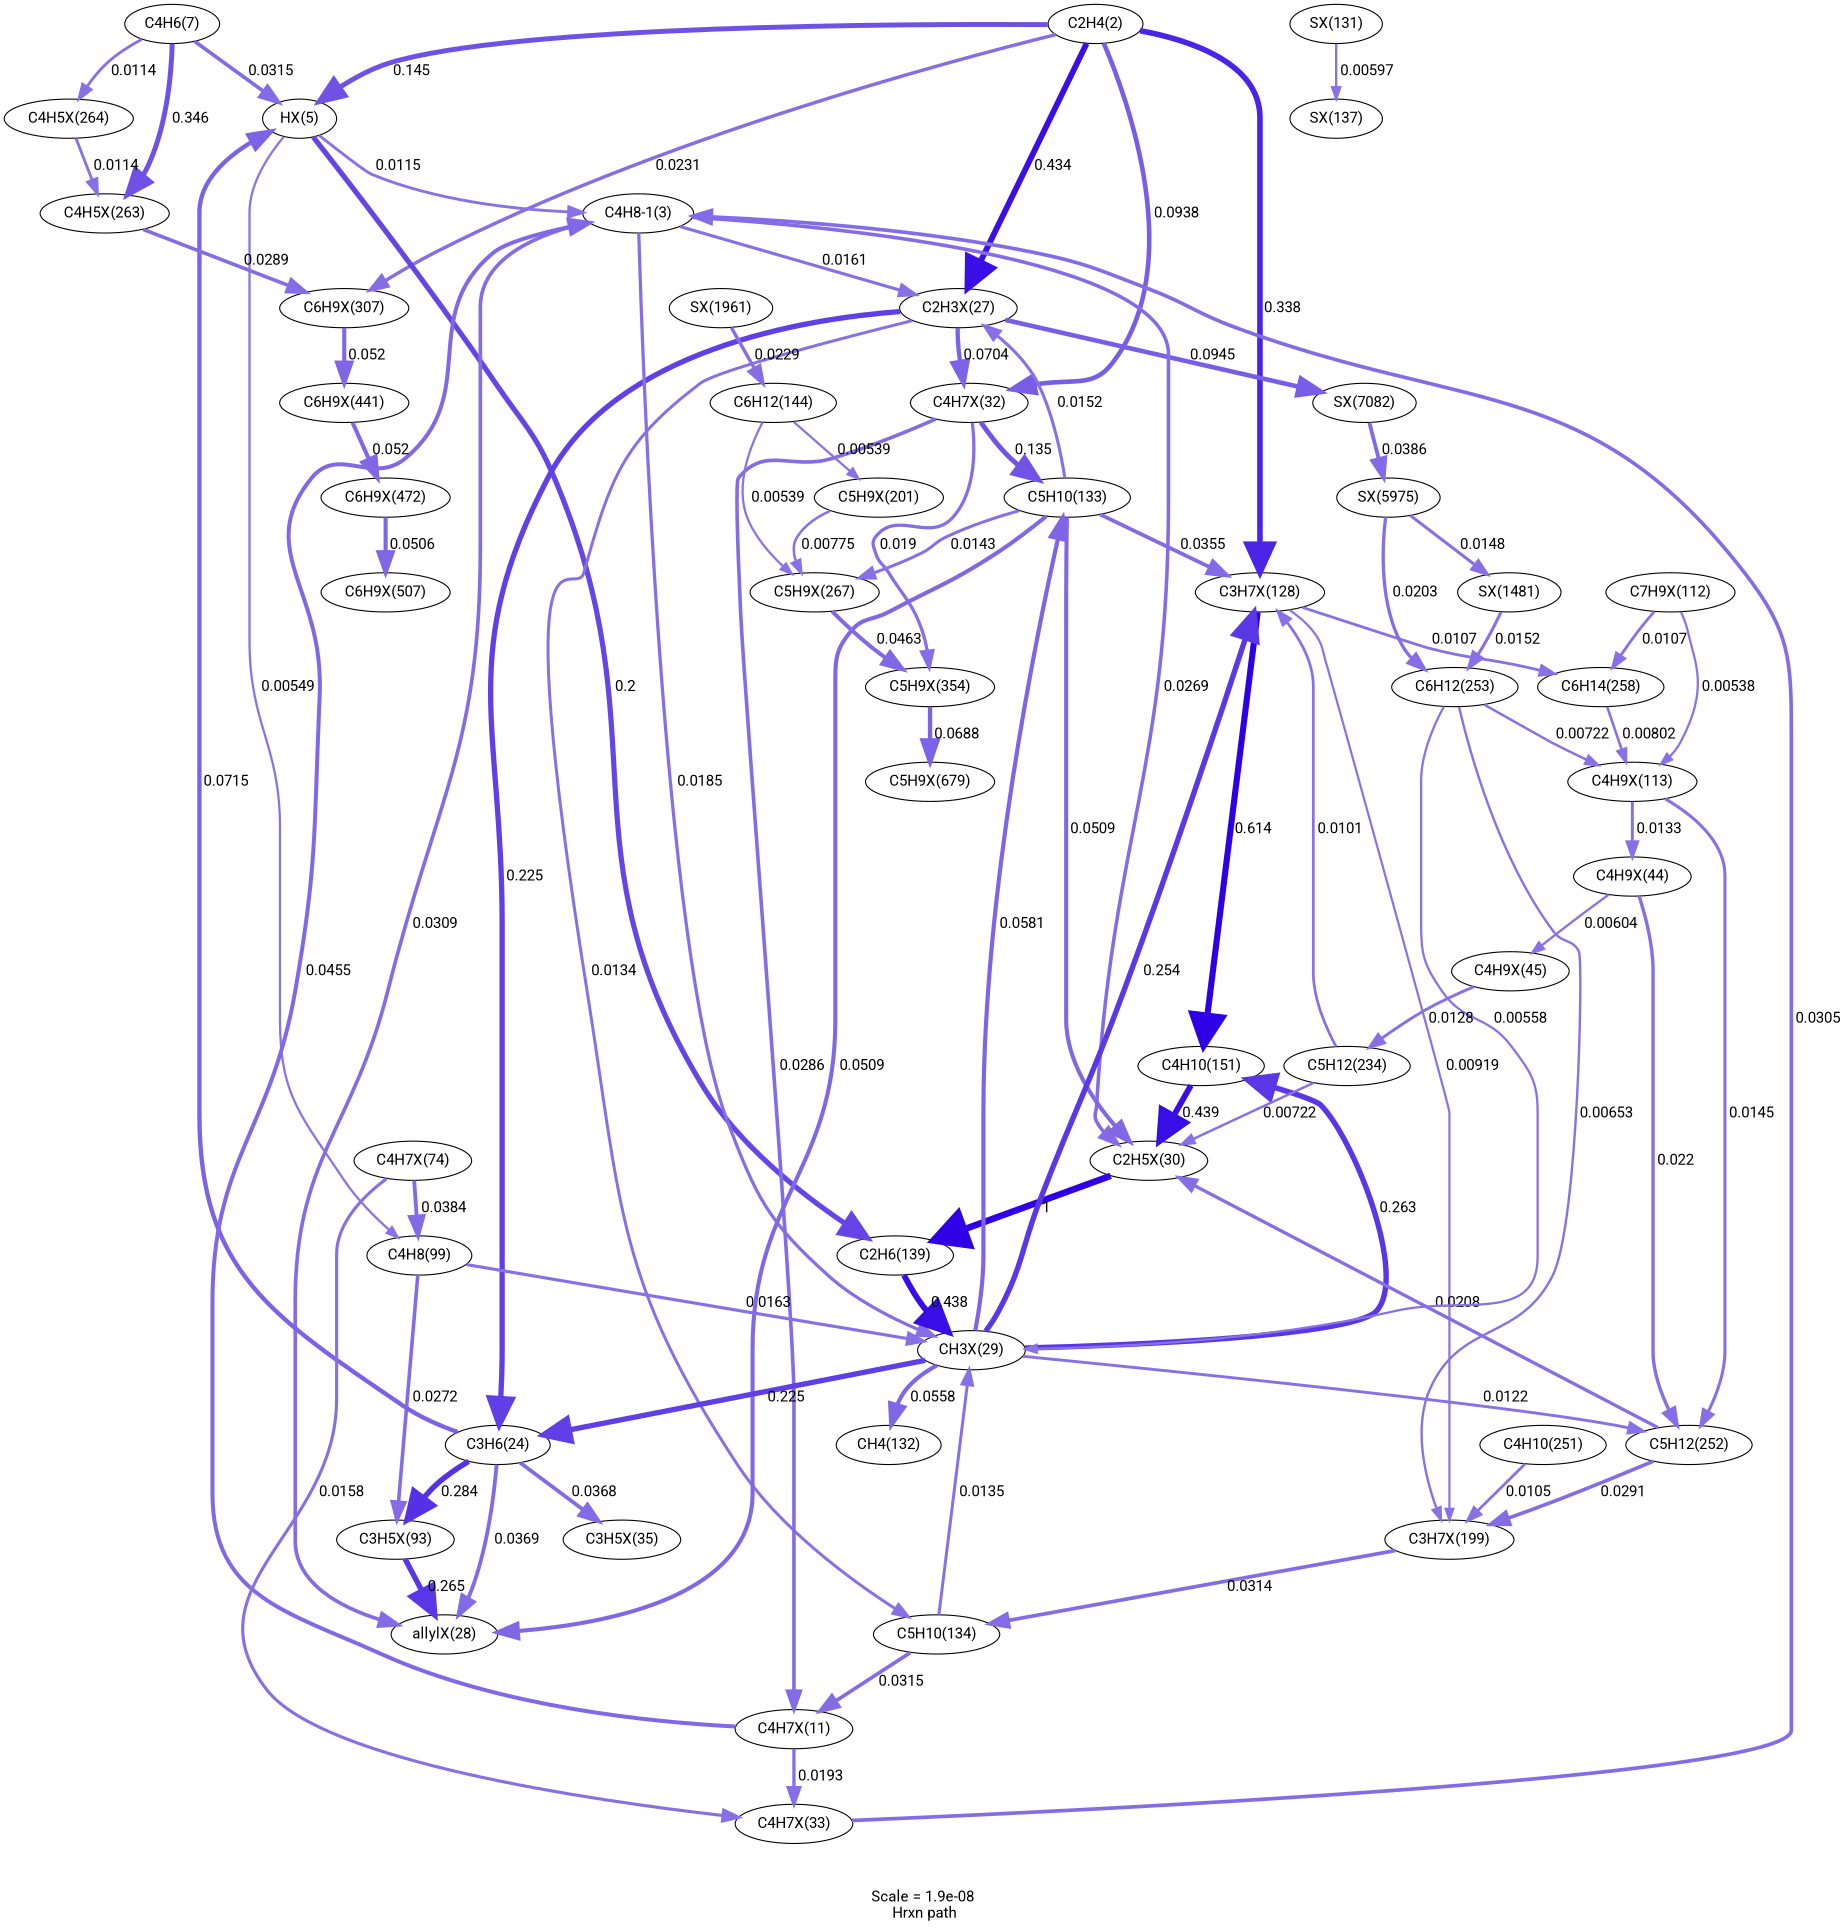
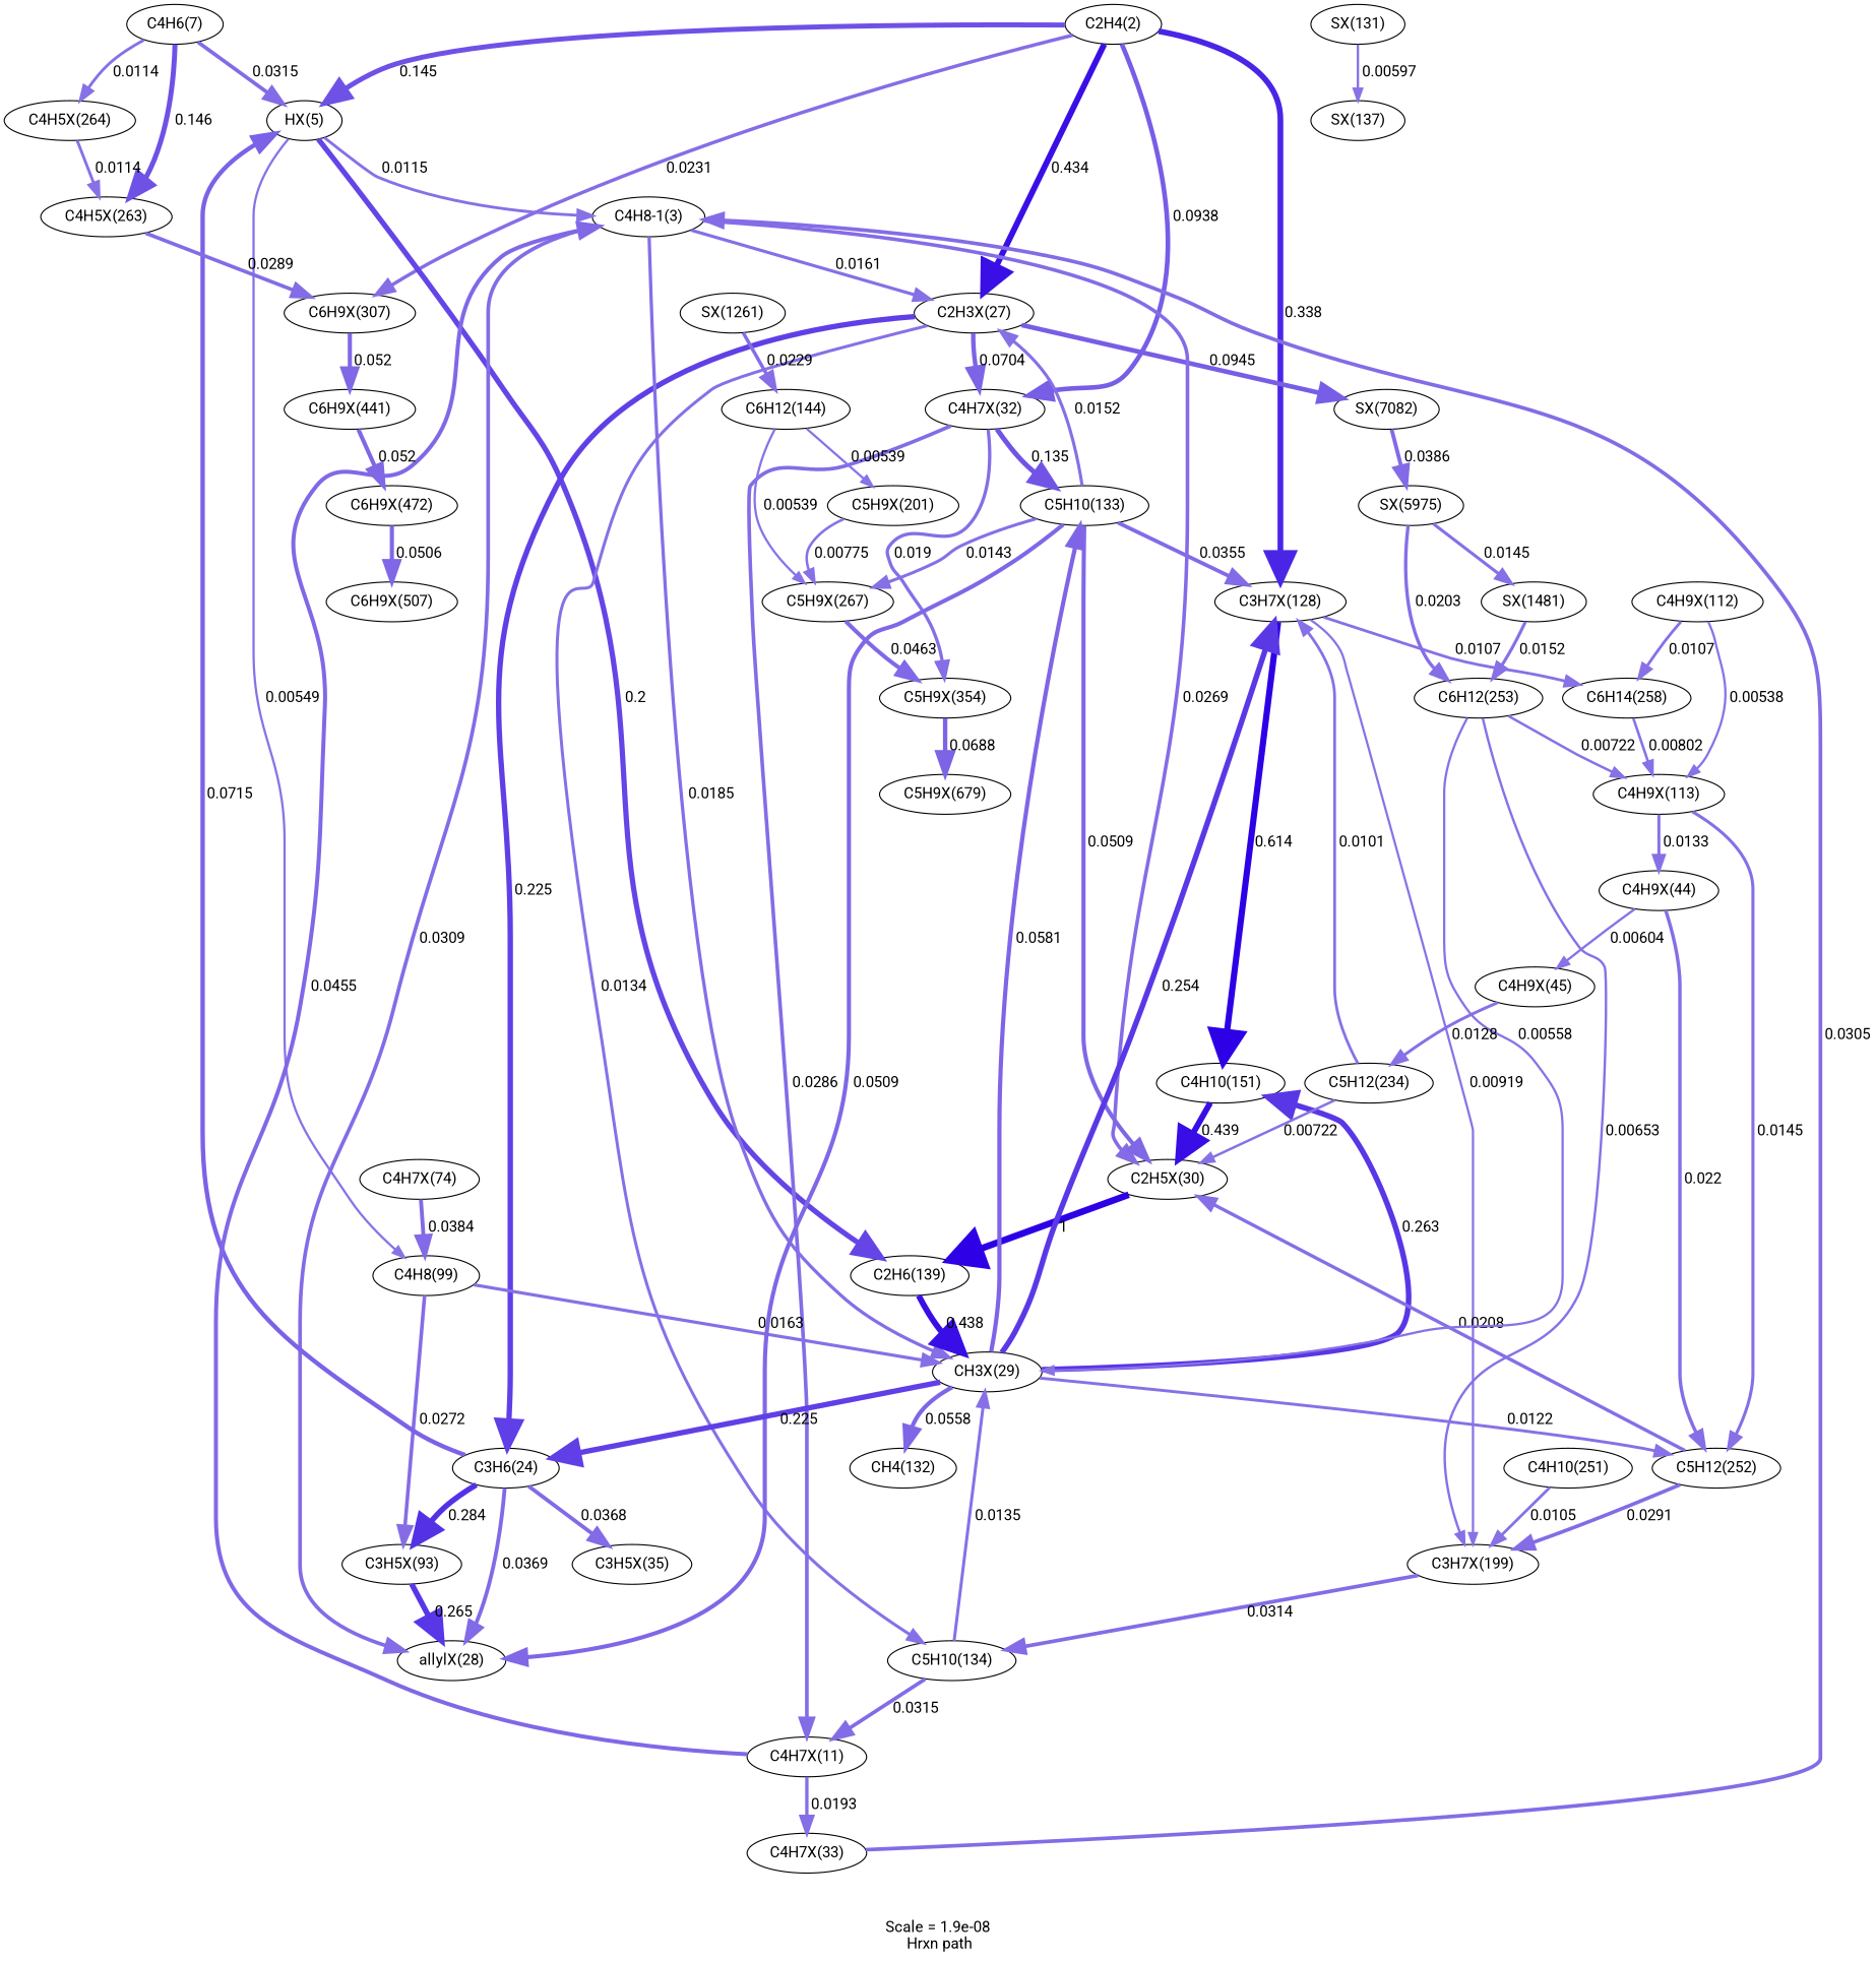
  digraph {
    fontname=Roboto
    label="Scale = 1.9e-08\l Hrxn path"
    node [fontname=Roboto]
    edge [arrowsize=1.88 color="0.7, 0.505, 0.9" fontname=Roboto style="setlinewidth(3.39)"]
    n1 [label="C2H4(2)"]
    n2 [label="HX(5)"]
    n3 [label="C2H3X(27)"]
    n4 [label="C4H7X(32)"]
    n5 [label="C3H7X(128)"]
    n6 [label="C6H9X(307)"]
    n7 [label="C4H8-1(3)"]
    n8 [label="C4H8(99)"]
    n9 [label="C2H6(139)"]
    n10 [label="C3H6(24)"]
    n11 [label="C5H10(134)"]
    n12 [label="SX(7082)"]
    n13 [label="C5H10(133)"]
    n14 [label="C4H7X(11)"]
    n15 [label="C5H9X(354)"]
    n16 [label="C4H10(151)"]
    n17 [label="C3H7X(199)"]
    n18 [label="C6H14(258)"]
    n19 [label="C6H9X(441)"]
    n20 [label="C2H5X(30)"]
    n21 [label="CH3X(29)"]
    n22 [label="allylX(28)"]
    n23 [label="C3H5X(93)"]
    n24 [label="CH4(132)"]
    n25 [label="C3H5X(35)"]
    n26 [label="C4H6(7)"]
    n27 [label="C4H5X(263)"]
    n28 [label="C4H5X(264)"]
    n29 [label="C5H9X(267)"]
    n30 [label="C4H7X(33)"]
    n31 [label="C4H9X(113)"]
    n32 [label="C6H9X(472)"]
    n33 [label="C5H12(252)"]
    n34 [label="C5H9X(679)"]
    n35 [label="C4H7X(74)"]
    n36 [label="C5H12(234)"]
    n37 [label="C6H12(253)"]
    n38 [label="C4H9X(44)"]
    n39 [label="C4H10(251)"]
    n40 [label="C6H9X(507)"]
    n41 [label="C5H9X(201)"]
    n42 [label="C6H12(144)"]
    n43 [label="C4H9X(45)"]
    n44 [label="SX(131)"]
    n45 [label="SX(137)"]
-   n46 [label="C7H9X(112)"]
-   n47 [label="SX(1961)"]
+   n46 [label="C4H9X(112)"]
+   n47 [label="SX(1261)"]
    n48 [label="SX(1481)"]
    n49 [label="SX(5975)"]
    n1 -> n2 [arrowsize=2.27 color="0.7, 0.645, 0.9" label=" 0.145" style="setlinewidth(4.54)"]
    n1 -> n3 [arrowsize=2.69 color="0.7, 0.934, 0.9" label=" 0.434" style="setlinewidth(5.37)"]
    n1 -> n4 [arrowsize=2.11 color="0.7, 0.594, 0.9" label=" 0.0938" style="setlinewidth(4.21)"]
    n1 -> n5 [arrowsize=2.59 color="0.7, 0.838, 0.9" label=" 0.338" style="setlinewidth(5.18)"]
    n1 -> n6 [arrowsize=1.58 color="0.7, 0.523, 0.9" label=" 0.0231" style="setlinewidth(3.16)"]
    n2 -> n7 [arrowsize=1.32 color="0.7, 0.512, 0.9" label=" 0.0115" style="setlinewidth(2.63)"]
    n2 -> n8 [arrowsize=1.04 label=" 0.00549" style="setlinewidth(2.07)"]
    n2 -> n9 [arrowsize=2.39 color="0.7, 0.7, 0.9" label=" 0.2" style="setlinewidth(4.78)"]
    n3 -> n4 [arrowsize=2 color="0.7, 0.57, 0.9" label=" 0.0704" style="setlinewidth(4)"]
    n3 -> n10 [arrowsize=2.44 color="0.7, 0.725, 0.9" label=" 0.225" style="setlinewidth(4.87)"]
    n3 -> n11 [arrowsize=1.37 color="0.7, 0.513, 0.9" label=" 0.0134" style="setlinewidth(2.75)"]
    n3 -> n12 [arrowsize=2.11 color="0.7, 0.595, 0.9" label=" 0.0945" style="setlinewidth(4.22)"]
    n4 -> n13 [arrowsize=2.25 color="0.7, 0.635, 0.9" label=" 0.135" style="setlinewidth(4.49)"]
    n4 -> n14 [arrowsize=1.66 color="0.7, 0.529, 0.9" label=" 0.0286" style="setlinewidth(3.32)"]
    n4 -> n15 [arrowsize=1.5 color="0.7, 0.519, 0.9" label=" 0.019" style="setlinewidth(3.01)"]
    n5 -> n16 [arrowsize=2.82 color="0.7, 1.11, 0.9" label=" 0.614" style="setlinewidth(5.63)"]
    n5 -> n17 [arrowsize=1.01 label=" 0.00919" style="setlinewidth(2.03)"]
    n5 -> n18 [arrowsize=1.29 color="0.7, 0.511, 0.9" label=" 0.0107" style="setlinewidth(2.57)"]
    n6 -> n19 [color="0.7, 0.552, 0.9" label=" 0.052" style="setlinewidth(3.77)"]
    n7 -> n3 [arrowsize=1.44 color="0.7, 0.516, 0.9" label=" 0.0161" style="setlinewidth(2.88)"]
    n7 -> n20 [arrowsize=1.64 color="0.7, 0.527, 0.9" label=" 0.0269" style="setlinewidth(3.27)"]
    n7 -> n21 [arrowsize=1.49 color="0.7, 0.519, 0.9" label=" 0.0185" style="setlinewidth(2.99)"]
    n7 -> n22 [arrowsize=1.69 color="0.7, 0.531, 0.9" label=" 0.0309" style="setlinewidth(3.37)"]
    n8 -> n21 [arrowsize=1.45 color="0.7, 0.516, 0.9" label=" 0.0163" style="setlinewidth(2.89)"]
    n8 -> n23 [arrowsize=1.64 color="0.7, 0.527, 0.9" label=" 0.0272" style="setlinewidth(3.28)"]
    n9 -> n21 [arrowsize=2.69 color="0.7, 0.938, 0.9" label=" 0.438" style="setlinewidth(5.38)"]
    n10 -> n2 [arrowsize=2 color="0.7, 0.572, 0.9" label=" 0.0715" style="setlinewidth(4.01)"]
    n10 -> n22 [arrowsize=1.75 color="0.7, 0.537, 0.9" label=" 0.0369" style="setlinewidth(3.51)"]
    n10 -> n23 [arrowsize=2.52 color="0.7, 0.784, 0.9" label=" 0.284" style="setlinewidth(5.05)"]
    n10 -> n25 [arrowsize=1.75 color="0.7, 0.537, 0.9" label=" 0.0368" style="setlinewidth(3.51)"]
    n11 -> n14 [arrowsize=1.69 color="0.7, 0.531, 0.9" label=" 0.0315"]
    n11 -> n21 [arrowsize=1.37 color="0.7, 0.513, 0.9" label=" 0.0135" style="setlinewidth(2.75)"]
    n12 -> n49 [arrowsize=1.77 color="0.7, 0.539, 0.9" label=" 0.0386" style="setlinewidth(3.54)"]
    n13 -> n3 [arrowsize=1.42 color="0.7, 0.515, 0.9" label=" 0.0152" style="setlinewidth(2.84)"]
    n13 -> n5 [arrowsize=1.74 color="0.7, 0.536, 0.9" label=" 0.0355" style="setlinewidth(3.48)"]
    n13 -> n20 [color="0.7, 0.551, 0.9" label=" 0.0509" style="setlinewidth(3.75)"]
    n13 -> n22 [color="0.7, 0.551, 0.9" label=" 0.0509" style="setlinewidth(3.75)"]
    n13 -> n29 [arrowsize=1.4 color="0.7, 0.514, 0.9" label=" 0.0143" style="setlinewidth(2.79)"]
    n14 -> n7 [arrowsize=1.83 color="0.7, 0.545, 0.9" label=" 0.0455" style="setlinewidth(3.67)"]
    n14 -> n30 [arrowsize=1.51 color="0.7, 0.519, 0.9" label=" 0.0193" style="setlinewidth(3.02)"]
    n15 -> n34 [arrowsize=1.99 color="0.7, 0.569, 0.9" label=" 0.0688" style="setlinewidth(3.98)"]
    n16 -> n20 [arrowsize=2.69 color="0.7, 0.939, 0.9" label=" 0.439" style="setlinewidth(5.38)"]
    n17 -> n11 [arrowsize=1.69 color="0.7, 0.531, 0.9" label=" 0.0314"]
    n18 -> n31 [arrowsize=1.18 color="0.7, 0.508, 0.9" label=" 0.00802" style="setlinewidth(2.36)"]
    n19 -> n32 [color="0.7, 0.552, 0.9" label=" 0.052" style="setlinewidth(3.77)"]
    n20 -> n9 [arrowsize=3 color="0.7, 1.5, 0.9" label=" 1" style="setlinewidth(6)"]
    n21 -> n5 [arrowsize=2.48 color="0.7, 0.754, 0.9" label=" 0.254" style="setlinewidth(4.96)"]
    n21 -> n10 [arrowsize=2.44 color="0.7, 0.725, 0.9" label=" 0.225" style="setlinewidth(4.87)"]
    n21 -> n13 [arrowsize=1.93 color="0.7, 0.558, 0.9" label=" 0.0581" style="setlinewidth(3.85)"]
    n21 -> n16 [arrowsize=2.5 color="0.7, 0.763, 0.9" label=" 0.263" style="setlinewidth(4.99)"]
    n21 -> n24 [arrowsize=1.91 color="0.7, 0.556, 0.9" label=" 0.0558" style="setlinewidth(3.82)"]
    n21 -> n33 [arrowsize=1.34 color="0.7, 0.512, 0.9" label=" 0.0122" style="setlinewidth(2.67)"]
    n23 -> n22 [arrowsize=2.5 color="0.7, 0.765, 0.9" label=" 0.265" style="setlinewidth(5)"]
    n26 -> n2 [arrowsize=1.69 color="0.7, 0.532, 0.9" label=" 0.0315"]
-   n26 -> n27 [arrowsize=2.27 color="0.7, 0.646, 0.9" label=" 0.346" style="setlinewidth(4.55)"]
+   n26 -> n27 [arrowsize=2.27 color="0.7, 0.646, 0.9" label=" 0.146" style="setlinewidth(4.55)"]
    n26 -> n28 [arrowsize=1.31 color="0.7, 0.511, 0.9" label=" 0.0114" style="setlinewidth(2.62)"]
    n27 -> n6 [arrowsize=1.66 color="0.7, 0.529, 0.9" label=" 0.0289" style="setlinewidth(3.32)"]
    n28 -> n27 [arrowsize=1.31 color="0.7, 0.511, 0.9" label=" 0.0114" style="setlinewidth(2.62)"]
    n29 -> n15 [arrowsize=1.84 color="0.7, 0.546, 0.9" label=" 0.0463" style="setlinewidth(3.68)"]
    n30 -> n7 [arrowsize=1.68 color="0.7, 0.531, 0.9" label=" 0.0305" style="setlinewidth(3.37)"]
    n31 -> n33 [arrowsize=1.4 color="0.7, 0.515, 0.9" label=" 0.0145" style="setlinewidth(2.81)"]
    n31 -> n38 [arrowsize=1.37 color="0.7, 0.513, 0.9" label=" 0.0133" style="setlinewidth(2.74)"]
    n32 -> n40 [arrowsize=1.87 color="0.7, 0.551, 0.9" label=" 0.0506" style="setlinewidth(3.75)"]
    n33 -> n17 [arrowsize=1.67 color="0.7, 0.529, 0.9" label=" 0.0291" style="setlinewidth(3.33)"]
    n33 -> n20 [arrowsize=1.54 color="0.7, 0.521, 0.9" label=" 0.0208" style="setlinewidth(3.08)"]
    n35 -> n8 [arrowsize=1.77 color="0.7, 0.538, 0.9" label=" 0.0384" style="setlinewidth(3.54)"]
-   n35 -> n30 [arrowsize=1.43 color="0.7, 0.516, 0.9" label=" 0.0158" style="setlinewidth(2.87)"]
    n36 -> n5 [arrowsize=1.27 color="0.7, 0.51, 0.9" label=" 0.0101" style="setlinewidth(2.53)"]
    n36 -> n20 [arrowsize=1.14 color="0.7, 0.507, 0.9" label=" 0.00722" style="setlinewidth(2.28)"]
    n37 -> n17 [arrowsize=1.1 color="0.7, 0.507, 0.9" label=" 0.00653" style="setlinewidth(2.2)"]
    n37 -> n21 [arrowsize=1.04 color="0.7, 0.506, 0.9" label=" 0.00558" style="setlinewidth(2.08)"]
    n37 -> n31 [arrowsize=1.14 color="0.7, 0.507, 0.9" label=" 0.00722" style="setlinewidth(2.28)"]
    n38 -> n33 [arrowsize=1.56 color="0.7, 0.522, 0.9" label=" 0.022" style="setlinewidth(3.12)"]
    n38 -> n43 [arrowsize=1.07 color="0.7, 0.506, 0.9" label=" 0.00604" style="setlinewidth(2.14)"]
    n39 -> n17 [arrowsize=1.28 color="0.7, 0.511, 0.9" label=" 0.0105" style="setlinewidth(2.56)"]
    n41 -> n29 [arrowsize=1.17 color="0.7, 0.508, 0.9" label=" 0.00775" style="setlinewidth(2.33)"]
    n42 -> n29 [arrowsize=1.03 label=" 0.00539" style="setlinewidth(2.06)"]
    n42 -> n41 [arrowsize=1.03 label=" 0.00539" style="setlinewidth(2.06)"]
    n43 -> n36 [arrowsize=1.36 color="0.7, 0.513, 0.9" label=" 0.0128" style="setlinewidth(2.71)"]
    n44 -> n45 [arrowsize=1.07 color="0.7, 0.506, 0.9" label=" 0.00597" style="setlinewidth(2.13)"]
    n46 -> n18 [arrowsize=1.29 color="0.7, 0.511, 0.9" label=" 0.0107" style="setlinewidth(2.57)"]
    n46 -> n31 [arrowsize=1.03 label=" 0.00538" style="setlinewidth(2.06)"]
    n47 -> n42 [arrowsize=1.57 color="0.7, 0.523, 0.9" label=" 0.0229" style="setlinewidth(3.15)"]
    n48 -> n37 [arrowsize=1.42 color="0.7, 0.515, 0.9" label=" 0.0152" style="setlinewidth(2.84)"]
    n49 -> n37 [arrowsize=1.53 color="0.7, 0.52, 0.9" label=" 0.0203" style="setlinewidth(3.06)"]
-   n49 -> n48 [arrowsize=1.4 color="0.7, 0.515, 0.9" label=" 0.0148" style="setlinewidth(2.8)"]
+   n49 -> n48 [arrowsize=1.4 color="0.7, 0.515, 0.9" label=" 0.0145" style="setlinewidth(2.8)"]
  }
